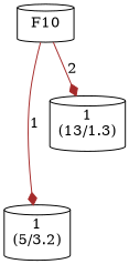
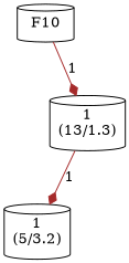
  digraph {
    node [shape=cylinder]
    edge [arrowhead=diamond color=brown]
    n1 [label="F10\n"]
    n2 [label="1\n(5/3.2)"]
    n3 [label="1\n(13/1.3)"]
-   n1 -> n2 [label=1]
-   n1 -> n3 [label=2]
+   n3 -> n2 [label=1]
+   n1 -> n3 [label=1]
  }
